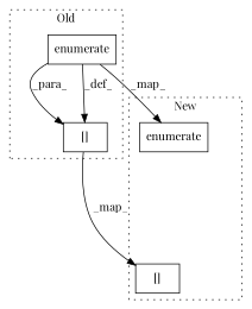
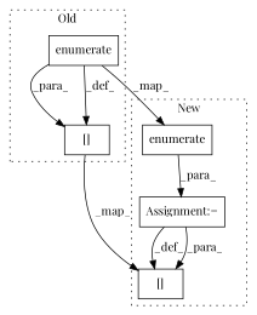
  digraph {
    fontname="Playfair Display"
    node [a=32 l="10,1" shape=box fontname="Playfair Display"]
    edge [fontname="Playfair Display"]
    n1 [label=enumerate s="10369,10412"]
    n2 [a=2 l="7,1" label="[]" s="10881,10889"]
    n3 [label=enumerate s="10434,10477"]
+   n4 [a=7 l=1 label="Assignment:=" s=10433]
    n5 [a=2 l="7,1" label="[]" s="11065,11073"]
    subgraph cluster_1 {
      label=Old
      style=dotted
      n1
      n2
    }
    subgraph cluster_2 {
      label=New
      style=dotted
      n3
+     n4
      n5
    }
    n1 -> n2 [label=_para_]
    n1 -> n2 [label=_def_]
    n1 -> n3 [label=_map_]
    n2 -> n5 [label=_map_]
+   n3 -> n4 [label=_para_]
+   n4 -> n5 [label=_def_]
+   n4 -> n5 [label=_para_]
  }
